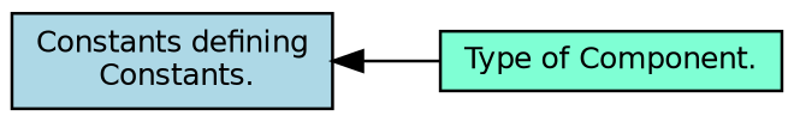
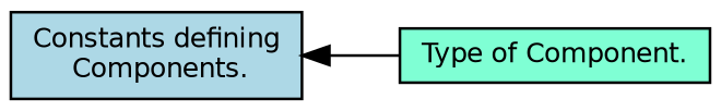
  digraph {
    rankdir=LR
    node [color=black fontname=Helvetica fontsize=10 shape=record style=filled]
-   n1 [fillcolor=lightblue height=0.2 label="Constants defining\l Constants." width=0.4]
+   n1 [fillcolor=lightblue height=0.2 label="Constants defining\l Components." width=0.4]
    n2 [fillcolor=aquamarine fontcolor=black height=0.2 label="Type of Component." width=0.4]
    n1 -> n2 [dir=back fontname=Helvetica fontsize=10 labelfontname=Helvetica labelfontsize=10 shape=plaintext style=solid]
  }
